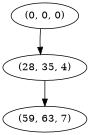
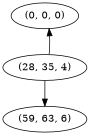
  digraph {
    "(0, 0, 0)"
    "(28, 35, 4)"
-   "(59, 63, 6)" [label="(59, 63, 7)"]
-   "(0, 0, 0)" -> "(28, 35, 4)"
+   "(59, 63, 6)"
+   "(28, 35, 4)" -> "(0, 0, 0)"
    "(28, 35, 4)" -> "(59, 63, 6)"
  }
